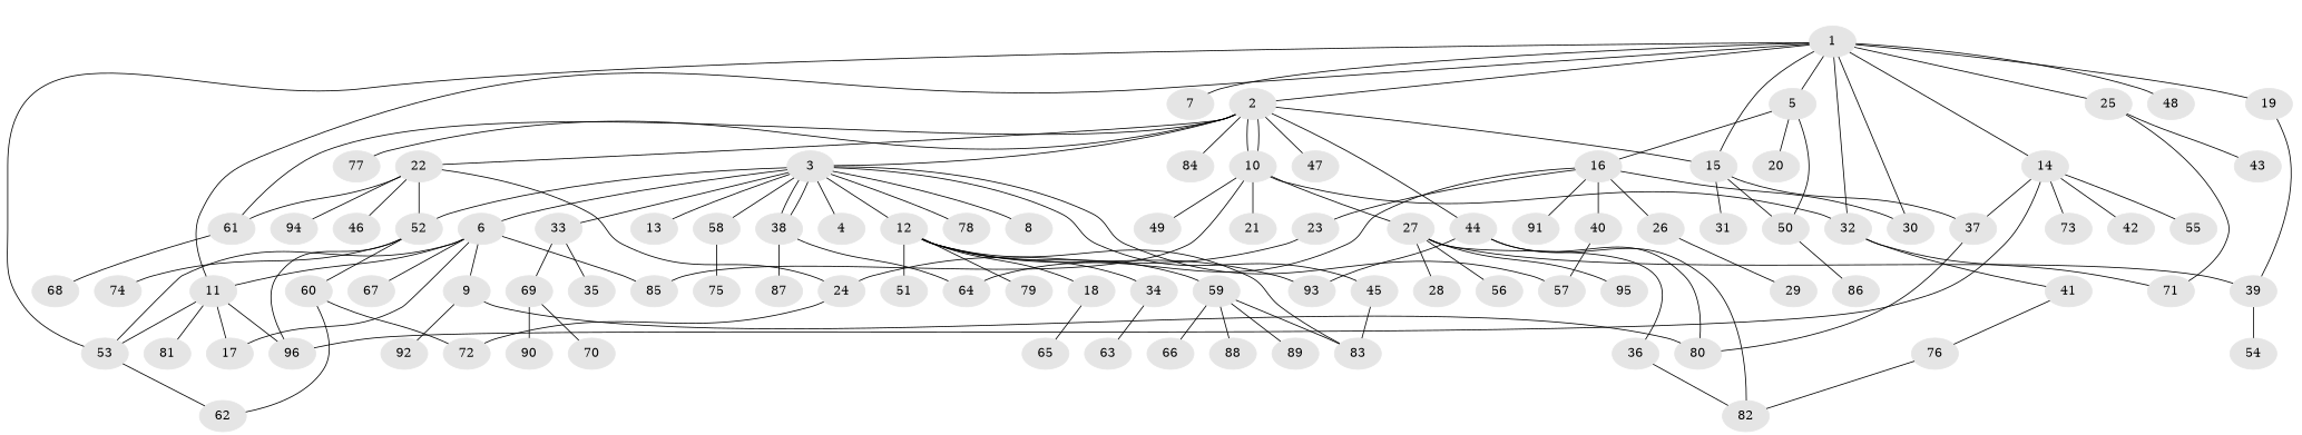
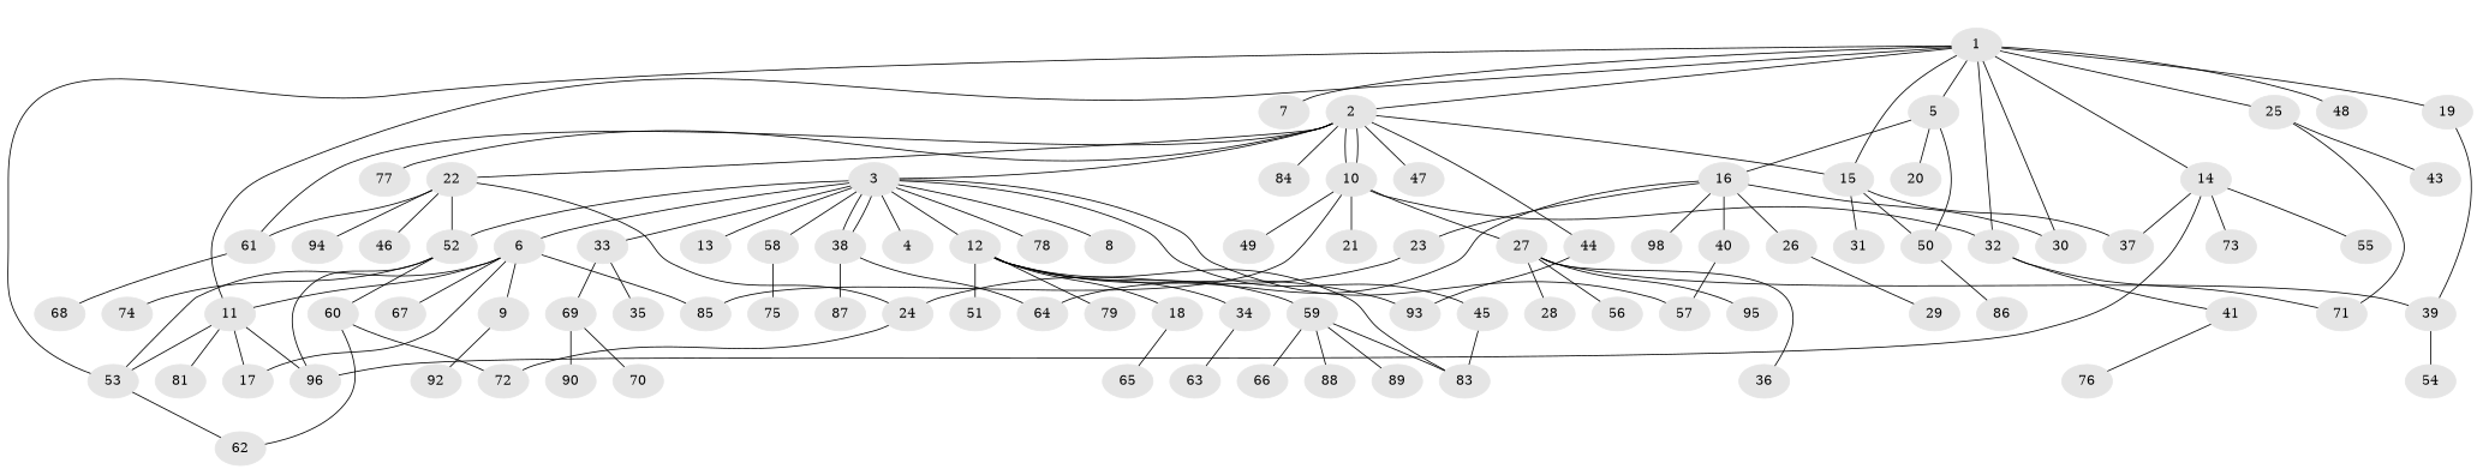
  graph {
    node [color=gray90 style=filled]
    1
    2
    5
    7
    11
    14
    15
    19
    25
    30
    32
    48
    53
    3
    10
    22
    44
    47
    61
    77
    84
    16
    20
    50
    17
    81
    96
    37
-   42
    55
    73
    31
    26
    23
    40
    64
-   91
+   91 [label=98]
    39
    43
    71
    41
    62
    4
    6
    8
    12
    13
    33
    38
    45
    52
    57
    58
    78
    85
    21
    27
    49
    24
    46
    94
-   80
    93
-   82
    68
    9
    67
    18
    34
    51
    59
    79
    83
    35
    69
    87
    60
    74
    75
    29
    86
    92
    28
    36
    56
    95
    65
    63
    66
    88
    89
    54
    72
    76
    70
    90
    1 -- 2
    1 -- 5
    1 -- 7
    1 -- 11
    1 -- 14
    1 -- 15
    1 -- 19
    1 -- 25
    1 -- 30
    1 -- 32
    1 -- 48
    1 -- 53
    2 -- 15
    2 -- 3
    2 -- 10
    2 -- 10
    2 -- 22
    2 -- 44
    2 -- 47
    2 -- 61
    2 -- 77
    2 -- 84
    5 -- 16
    5 -- 20
    5 -- 50
    11 -- 53
    11 -- 17
    11 -- 81
    11 -- 96
    14 -- 96
    14 -- 37
-   14 -- 42
    14 -- 55
    14 -- 73
    15 -- 50
    15 -- 37
    15 -- 31
    19 -- 39
    25 -- 43
    25 -- 71
    32 -- 71
    32 -- 41
    53 -- 62
    3 -- 4
    3 -- 6
    3 -- 8
    3 -- 12
    3 -- 13
    3 -- 33
    3 -- 38
    3 -- 38
    3 -- 45
    3 -- 52
    3 -- 57
    3 -- 58
    3 -- 78
    10 -- 32
    10 -- 85
    10 -- 21
    10 -- 27
    10 -- 49
    22 -- 61
    22 -- 52
    22 -- 24
    22 -- 46
    22 -- 94
-   44 -- 80
    44 -- 93
-   44 -- 82
    61 -- 68
    16 -- 30
    16 -- 26
    16 -- 23
    16 -- 40
    16 -- 64
    16 -- 91
    50 -- 86
-   37 -- 80
    26 -- 29
    23 -- 24
    40 -- 57
    39 -- 54
    41 -- 76
    6 -- 11
    6 -- 53
    6 -- 17
    6 -- 85
    6 -- 9
    6 -- 67
    12 -- 93
    12 -- 18
    12 -- 34
    12 -- 51
    12 -- 59
    12 -- 79
    12 -- 83
    33 -- 35
    33 -- 69
    38 -- 64
    38 -- 87
    45 -- 83
    52 -- 96
    52 -- 60
    52 -- 74
    58 -- 75
    27 -- 39
    27 -- 28
    27 -- 36
    27 -- 56
    27 -- 95
    24 -- 72
-   9 -- 80
    9 -- 92
    18 -- 65
    34 -- 63
    59 -- 83
    59 -- 66
    59 -- 88
    59 -- 89
    69 -- 70
    69 -- 90
    60 -- 62
    60 -- 72
-   36 -- 82
-   76 -- 82
  }
